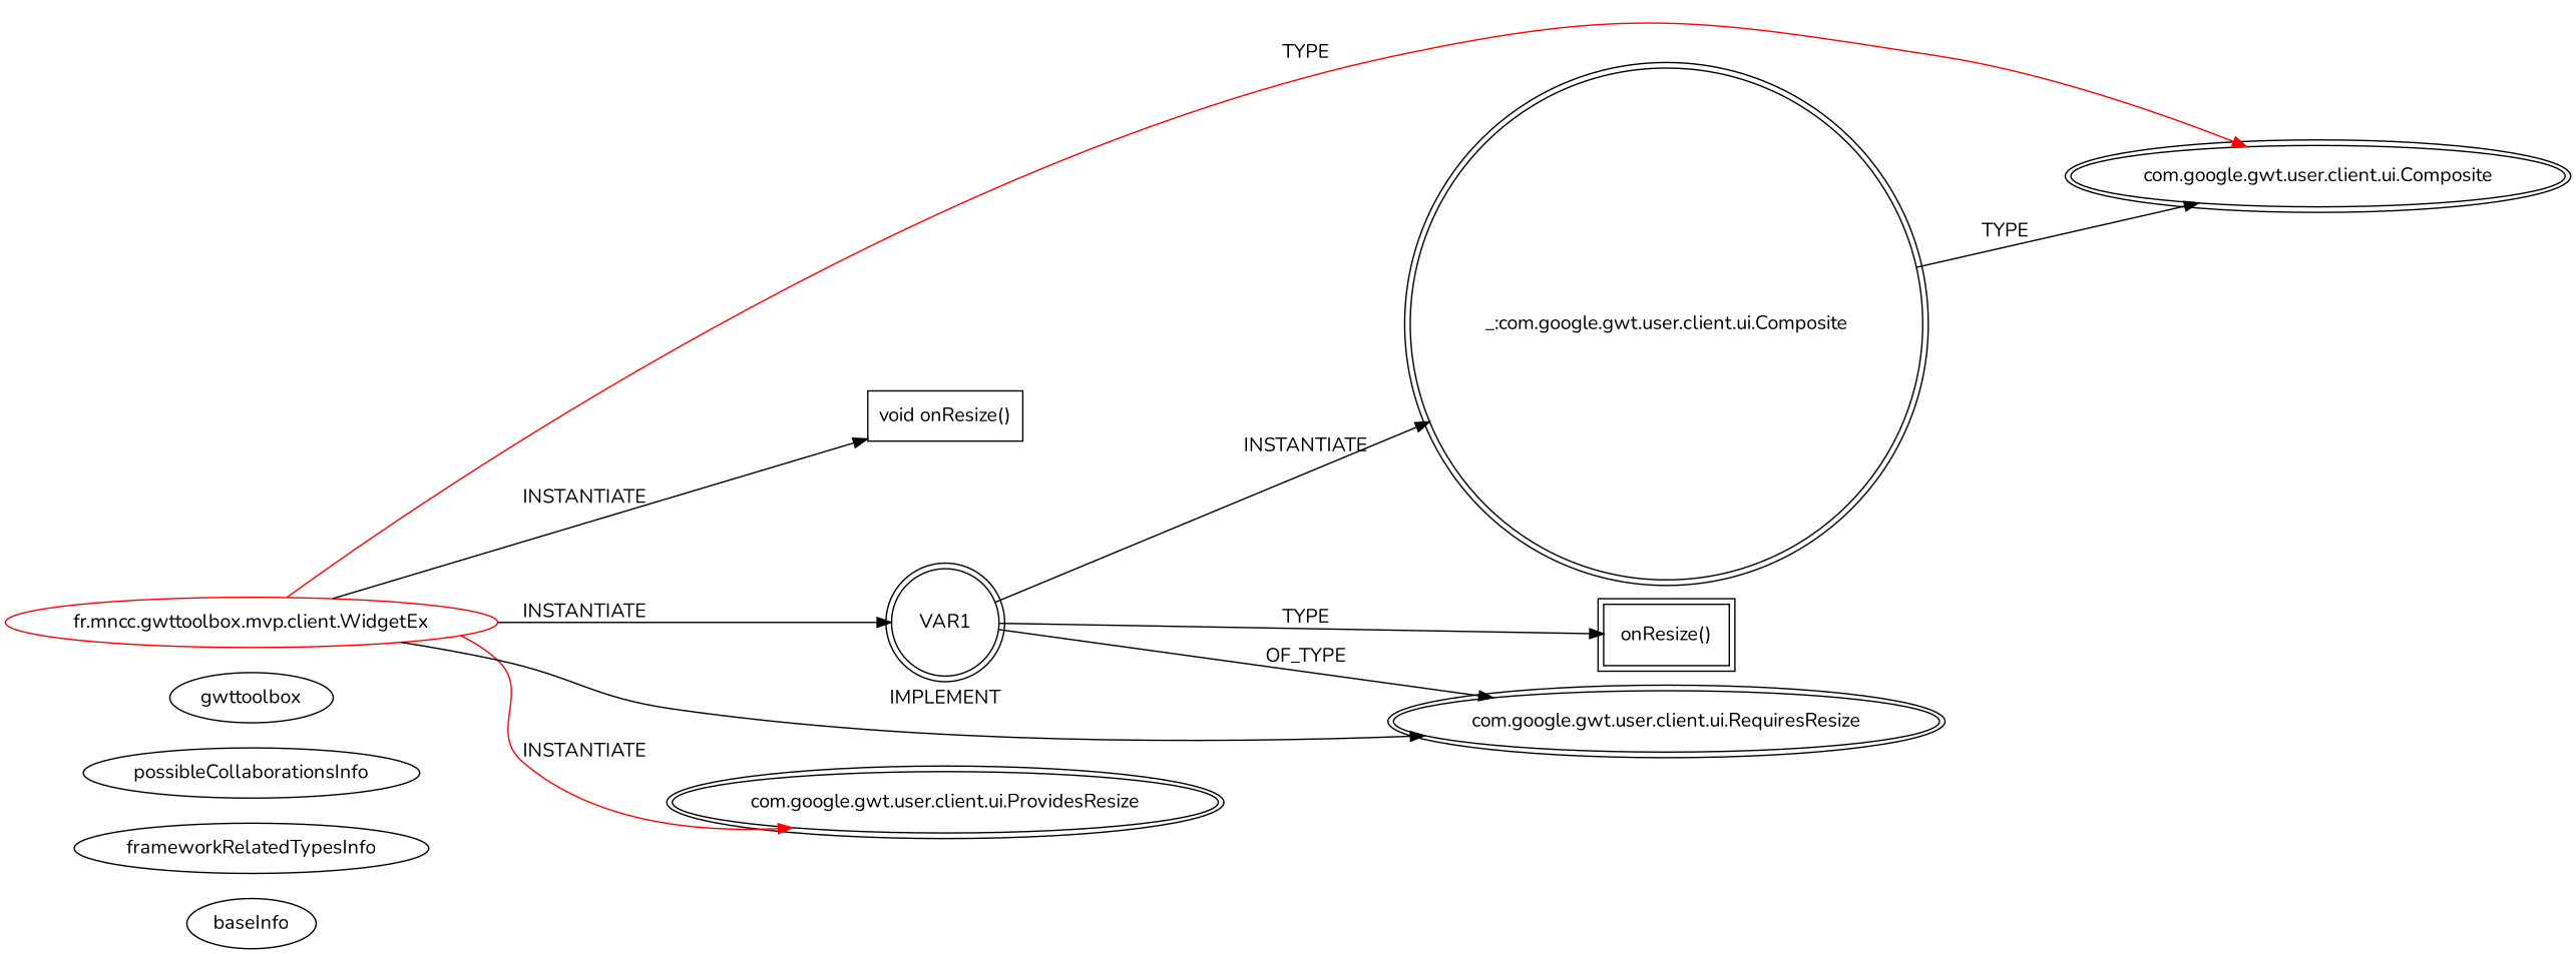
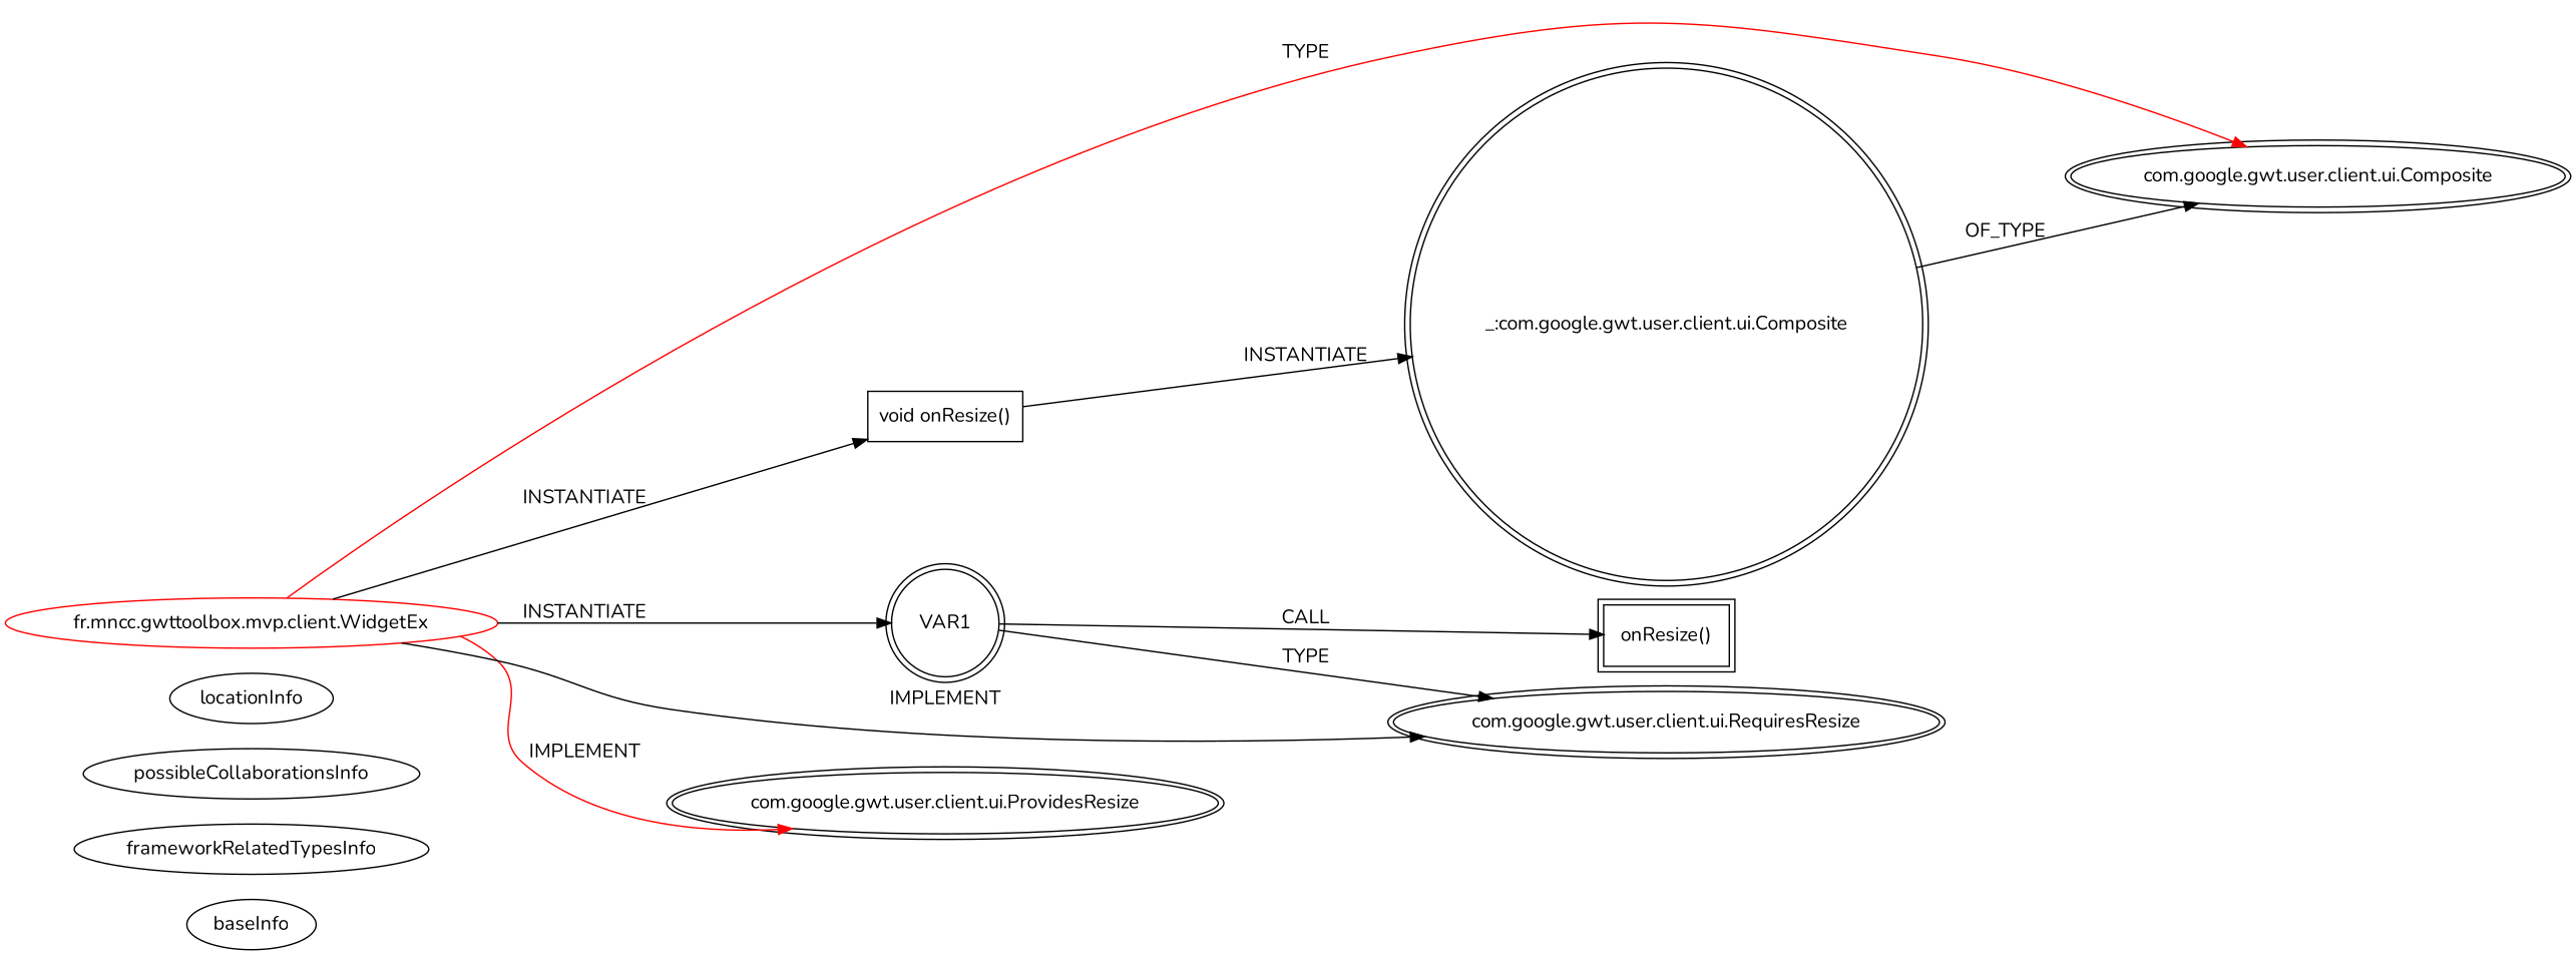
  digraph {
    fontname=Nunito
    rankdir=LR
    node [fontname=Nunito isFrameworkType=true]
    edge [fontname=Nunito]
    baseInfo [category=extension_graph graphId=4414 isAnonymous=false possibleRelation=false isFrameworkType=""]
    frameworkRelatedTypesInfo [0="com.google.gwt.user.client.ui.Composite" 1="com.google.gwt.user.client.ui.ProvidesResize" 2="com.google.gwt.user.client.ui.RequiresResize" isFrameworkType=""]
    possibleCollaborationsInfo [isFrameworkType=""]
-   locationInfo [contextSignature=WidgetEx filePath="/robindelgado-gwt-mvp/gwt-mvp-master/src/fr/mncc/gwttoolbox/mvp/client/WidgetEx.java" graphId=4414 projectName="robindelgado-gwt-mvp" label=gwttoolbox isFrameworkType=""]
+   locationInfo [contextSignature=WidgetEx filePath="/robindelgado-gwt-mvp/gwt-mvp-master/src/fr/mncc/gwttoolbox/mvp/client/WidgetEx.java" graphId=4414 projectName="robindelgado-gwt-mvp" isFrameworkType=""]
    n5 [color=red isFrameworkType=false label="fr.mncc.gwttoolbox.mvp.client.WidgetEx" vertexType=ROOT_CLIENT_CLASS_DECLARATION]
    n6 [label="com.google.gwt.user.client.ui.Composite" peripheries=2 vertexType=FRAMEWORK_CLASS_TYPE]
    n7 [label="com.google.gwt.user.client.ui.ProvidesResize" peripheries=2 vertexType=FRAMEWORK_INTERFACE_TYPE]
    n8 [label="com.google.gwt.user.client.ui.RequiresResize" peripheries=2 vertexType=FRAMEWORK_INTERFACE_TYPE]
    n9 [isFrameworkType=false label="void onResize()" shape=box vertexType=OVERRIDING_METHOD_DECLARATION]
    n10 [label=VAR1 peripheries=2 shape=circle vertexType=VARIABLE_EXPRESION]
    n11 [label="_:com.google.gwt.user.client.ui.Composite" peripheries=2 shape=circle vertexType=VARIABLE_EXPRESION]
    n12 [label="onResize()" peripheries=2 shape=box vertexType=INSIDE_CALL]
    n5 -> n6 [color=red label=TYPE]
-   n5 -> n7 [color=red label=INSTANTIATE]
+   n5 -> n7 [color=red label=IMPLEMENT]
    n5 -> n8 [color=black label=IMPLEMENT]
    n5 -> n9 [label=INSTANTIATE]
    n5 -> n10 [label=INSTANTIATE]
-   n10 -> n11 [label=INSTANTIATE]
-   n10 -> n8 [label=OF_TYPE]
-   n10 -> n12 [label=TYPE]
-   n11 -> n6 [label=TYPE]
+   n9 -> n11 [label=INSTANTIATE]
+   n10 -> n8 [label=TYPE]
+   n10 -> n12 [label=CALL]
+   n11 -> n6 [label=OF_TYPE]
  }
